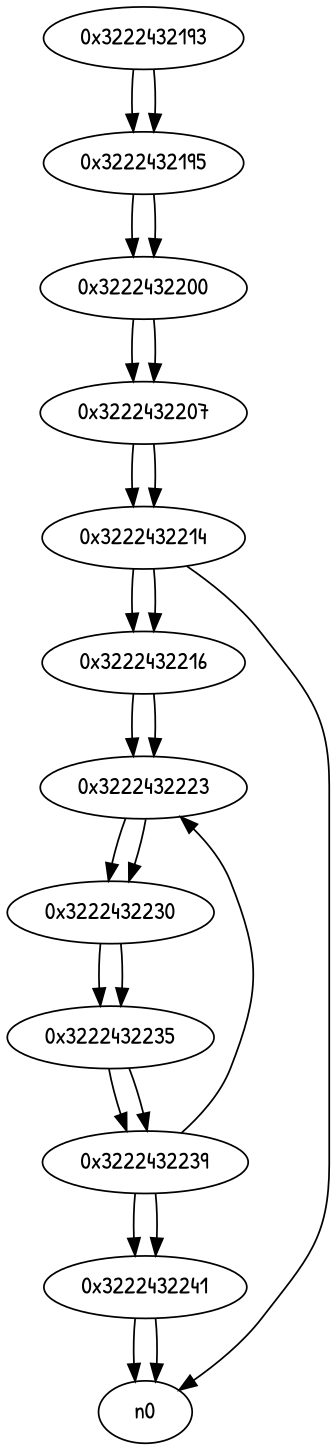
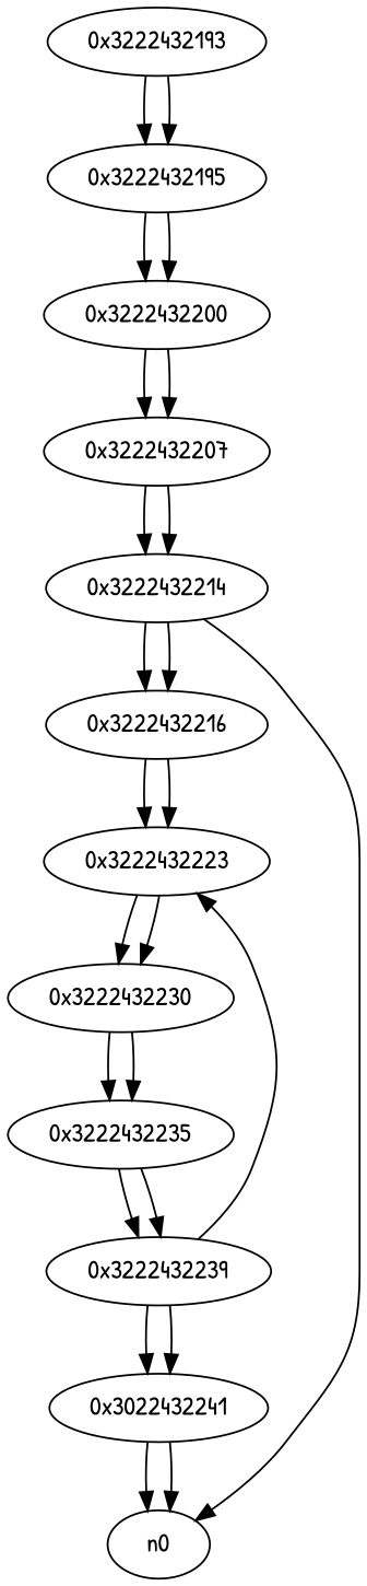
  digraph {
    fontname="Patrick Hand"
    node [fontname="Patrick Hand"]
    edge [fontname="Patrick Hand"]
    n2 [label="0x3222432193"]
    n3 [label="0x3222432195"]
    n4 [label="0x3222432200"]
    n5 [label="0x3222432207"]
    n6 [label="0x3222432214"]
    n7 [label="0x3222432216"]
    n0
    n8 [label="0x3222432223"]
    n9 [label="0x3222432230"]
    n10 [label="0x3222432235"]
    n11 [label="0x3222432239"]
-   n12 [label="0x3222432241"]
+   n12 [label="0x3022432241"]
    n2 -> n3
    n2 -> n3
    n3 -> n4
    n3 -> n4
    n4 -> n5
    n4 -> n5
    n5 -> n6
    n5 -> n6
    n6 -> n7
    n6 -> n7
    n6 -> n0
    n7 -> n8
    n7 -> n8
    n8 -> n9
    n8 -> n9
    n9 -> n10
    n9 -> n10
    n10 -> n11
    n10 -> n11
    n11 -> n8
    n11 -> n12
    n11 -> n12
    n12 -> n0
    n12 -> n0
  }
